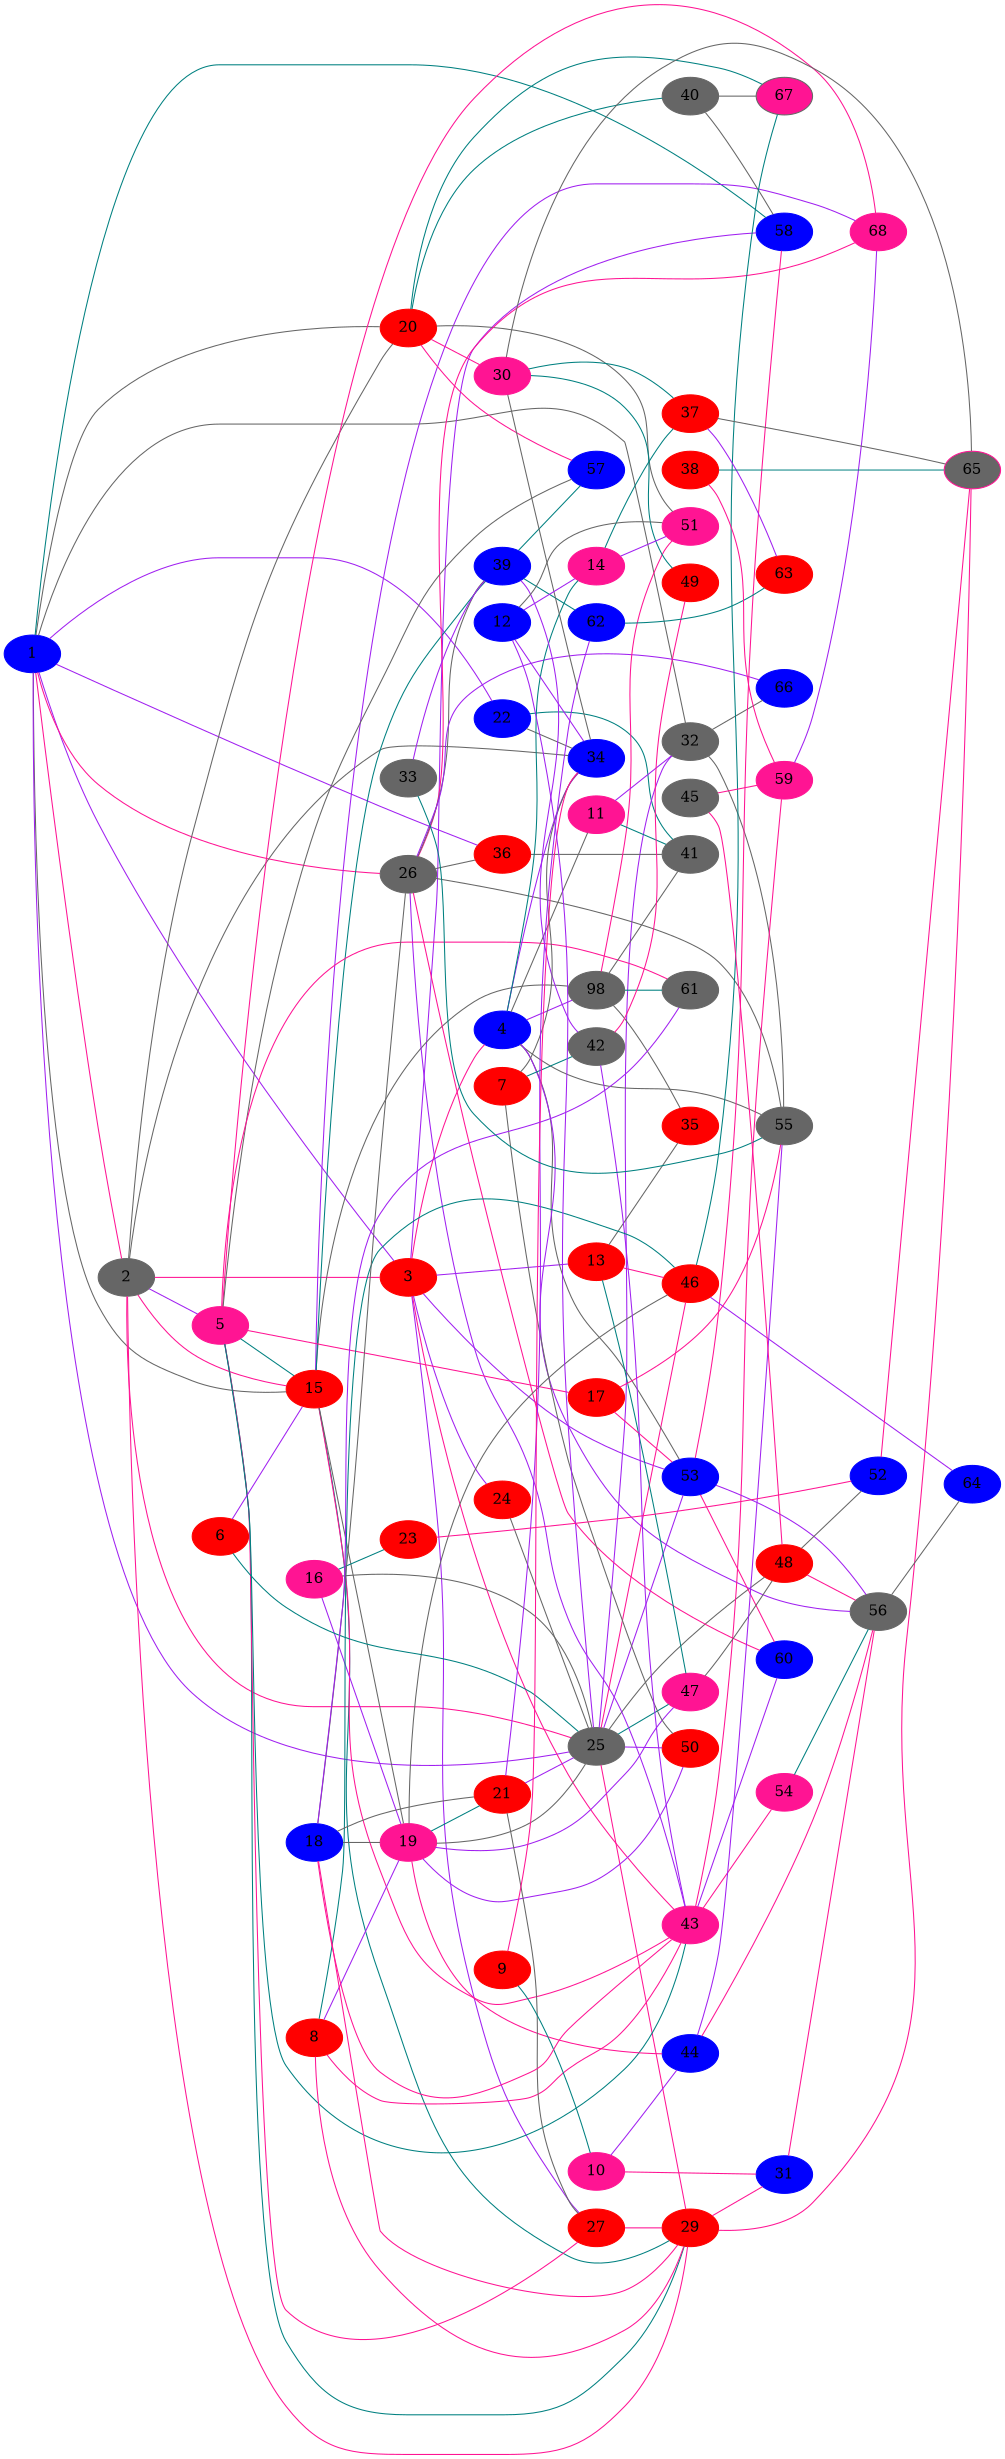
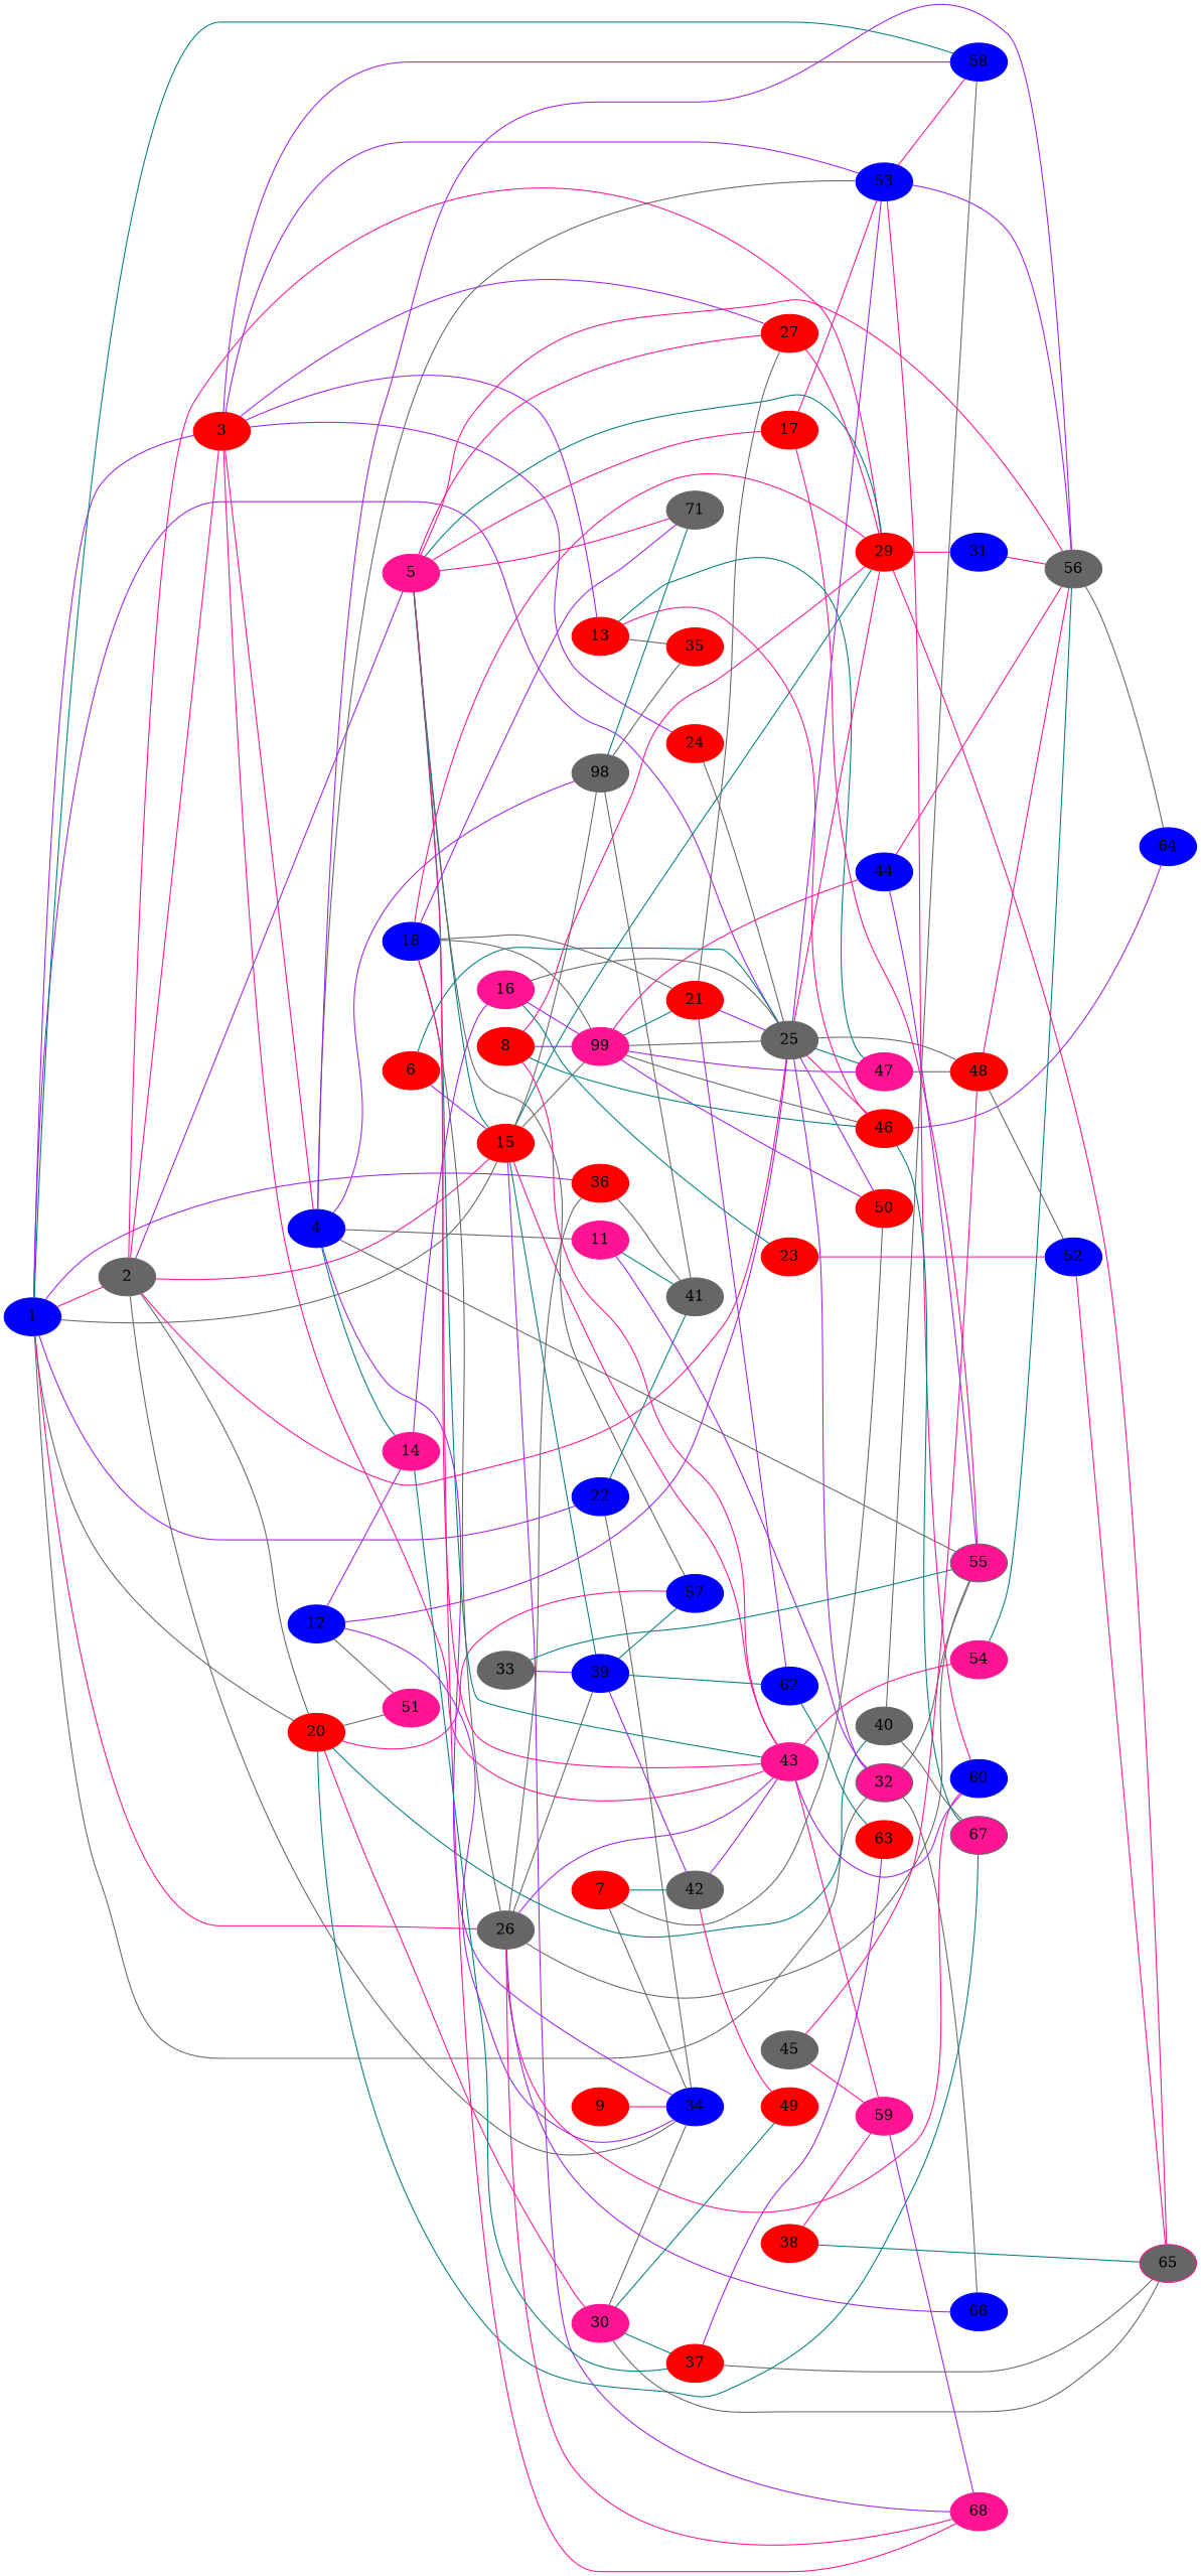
  graph {
    rankdir=LR
    node [color=red style=filled]
    edge [color=deeppink weight=1.0]
    1 [color=blue]
    2 [color=gray40]
    3
    15
    20
    22 [color=blue]
    25 [color=gray40]
    26 [color=gray40]
-   32 [color=gray40]
+   32 [color=gray40 fillcolor=deeppink]
    36
    58 [color=blue]
    5 [color=deeppink]
    29
    34 [color=blue]
    4 [color=blue]
    13
    24
    27
    43 [color=deeppink]
    53 [color=blue]
    n21 [color=gray40 label=98]
    68 [color=deeppink]
-   19 [color=deeppink]
+   19 [color=deeppink label=99]
    39 [color=blue]
    57 [color=blue]
    51 [color=deeppink]
    30 [color=deeppink]
    40 [color=gray40]
    67 [color=gray40 fillcolor=deeppink]
    41 [color=gray40]
    50
    46
    47 [color=deeppink]
    48
-   55 [color=gray40]
+   55 [color=gray40 fillcolor=deeppink]
    60 [color=blue]
    66 [color=blue]
    56 [color=gray40]
    17
-   61 [color=gray40]
+   61 [color=gray40 label=71]
    31 [color=blue]
    65 [color=deeppink fillcolor=gray40]
    11 [color=deeppink]
    14 [color=deeppink]
    35
    59 [color=deeppink]
    54 [color=deeppink]
    16 [color=deeppink]
    37
    64 [color=blue]
    6
    7
    42 [color=gray40]
    49
    8
    44 [color=blue]
    21
    9
-   10 [color=deeppink]
    12 [color=blue]
    23
    63
    62 [color=blue]
    52 [color=blue]
    18 [color=blue]
    33 [color=gray40]
    38
    45 [color=gray40]
    1 -- 2
    1 -- 3 [color=purple]
    1 -- 15 [color=gray40]
    1 -- 20 [color=gray40 weight=2.0]
    1 -- 22 [color=purple]
    1 -- 25 [color=purple]
    1 -- 26
    1 -- 32 [color=gray40]
    1 -- 36 [color=purple]
    1 -- 58 [color=teal weight=2.0]
    2 -- 3 [weight=2.0]
    2 -- 15
    2 -- 20 [color=gray40]
    2 -- 25
    2 -- 5 [color=purple]
    2 -- 29
    2 -- 34 [color=gray40]
    3 -- 58 [color=purple]
    3 -- 4 [weight=2.0]
    3 -- 13 [color=purple]
    3 -- 24 [color=purple]
    3 -- 27 [color=purple]
    3 -- 43
    3 -- 53 [color=purple weight=2.0]
    15 -- 29 [color=teal]
    15 -- 43
    15 -- n21 [color=gray40 weight=4.0]
    15 -- 68 [color=purple]
    15 -- 19 [color=gray40]
    15 -- 39 [color=teal]
    20 -- 57
    20 -- 51 [color=gray40]
    20 -- 30
    20 -- 40 [color=teal]
    20 -- 67 [color=teal]
    22 -- 34 [color=gray40]
    22 -- 41 [color=teal]
    25 -- 32 [color=purple]
    25 -- 29 [weight=2.0]
    25 -- 53 [color=purple]
    25 -- 50 [color=purple]
    25 -- 46
    25 -- 47 [color=teal]
    25 -- 48 [color=gray40]
    26 -- 36 [color=gray40 weight=2.0]
    26 -- 43 [color=purple]
    26 -- 68
    26 -- 39 [color=gray40]
    26 -- 55 [color=gray40]
    26 -- 60
    26 -- 66 [color=purple]
    32 -- 55 [color=gray40]
    32 -- 66 [color=gray40]
    36 -- 41 [color=gray40]
    5 -- 15 [color=teal]
    5 -- 29 [color=teal]
    5 -- 27
    5 -- 43 [color=teal]
    5 -- 68
    5 -- 57 [color=gray40]
+   5 -- 56
    5 -- 17
    5 -- 61
    29 -- 31 [weight=2.0]
    29 -- 65
    4 -- 34 [color=purple]
    4 -- 53 [color=gray40 weight=2.0]
    4 -- n21 [color=purple]
    4 -- 55 [color=gray40]
    4 -- 56 [color=purple]
    4 -- 11 [color=gray40]
    4 -- 14 [color=teal]
    13 -- 46
    13 -- 47 [color=teal]
    13 -- 35 [color=gray40]
    24 -- 25 [color=gray40 weight=2.0]
    27 -- 29
    43 -- 60 [color=purple]
    43 -- 59
    43 -- 54
    53 -- 58
    53 -- 60
    53 -- 56 [color=purple]
-   n21 -- 51
    n21 -- 41 [color=gray40]
    n21 -- 61 [color=teal]
    n21 -- 35 [color=gray40 weight=2.0]
    19 -- 25 [color=gray40 weight=7.0]
    19 -- 50 [color=purple]
    19 -- 46 [color=gray40]
    19 -- 47 [color=purple]
    19 -- 44
    19 -- 21 [color=teal]
    39 -- 57 [color=teal]
    39 -- 42 [color=purple]
    39 -- 62 [color=teal]
    30 -- 34 [color=gray40]
    30 -- 65 [color=gray40]
    30 -- 37 [color=teal]
    30 -- 49 [color=teal]
    40 -- 58 [color=gray40]
    40 -- 67 [color=gray40]
    46 -- 67 [color=teal]
    46 -- 64 [color=purple]
    47 -- 48 [color=gray40]
    48 -- 56
    48 -- 52 [color=gray40]
    56 -- 64 [color=gray40]
    17 -- 53
    17 -- 55
    31 -- 56
    11 -- 32 [color=purple]
    11 -- 41 [color=teal]
-   14 -- 51 [color=purple]
+   14 -- 16 [color=purple]
    14 -- 37 [color=teal]
    59 -- 68 [color=purple]
    54 -- 56 [color=teal]
    16 -- 25 [color=gray40]
    16 -- 19 [color=purple]
    16 -- 23 [color=teal]
    37 -- 65 [color=gray40]
    37 -- 63 [color=purple]
    6 -- 15 [color=purple]
    6 -- 25 [color=teal]
    7 -- 34 [color=gray40]
    7 -- 50 [color=gray40]
    7 -- 42 [color=teal]
    42 -- 43 [color=purple]
    42 -- 49
    8 -- 29
    8 -- 43
    8 -- 19 [color=purple]
    8 -- 46 [color=teal]
    44 -- 55 [color=purple]
    44 -- 56
    21 -- 25 [color=purple]
    21 -- 27 [color=gray40]
    21 -- 62 [color=purple]
    9 -- 34
-   9 -- 10 [color=teal]
-   10 -- 31
-   10 -- 44 [color=purple]
    12 -- 25 [color=purple]
    12 -- 34 [color=purple]
    12 -- 51 [color=gray40]
    12 -- 14 [color=purple]
    23 -- 52
    62 -- 63 [color=teal]
    52 -- 65
    18 -- 26 [color=gray40]
    18 -- 29
    18 -- 43 [weight=2.0]
    18 -- 19 [color=gray40]
    18 -- 61 [color=purple]
    18 -- 21 [color=gray40]
    33 -- 39 [color=purple]
    33 -- 55 [color=teal]
    38 -- 65 [color=teal]
    38 -- 59
    45 -- 48
    45 -- 59
  }
